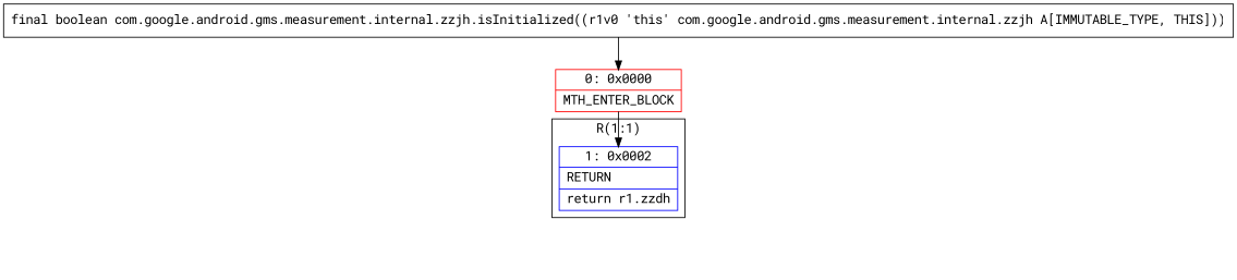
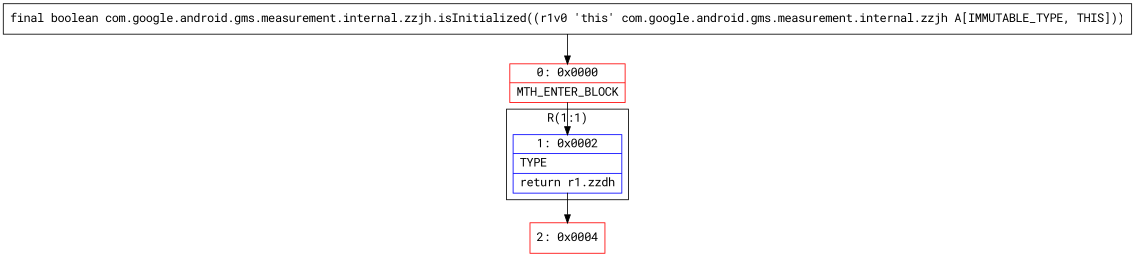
  digraph {
    fontname="Roboto Mono"
    node [color=red fontname="Roboto Mono" shape=record]
    edge [fontname="Roboto Mono"]
-   n1 [color=blue label="{1\:\ 0x0002|RETURN\l|return r1.zzdh\l}"]
+   n1 [color=blue label="{1\:\ 0x0002|TYPE\l|return r1.zzdh\l}"]
+   n2 [label="{2\:\ 0x0004}"]
    n3 [label="{0\:\ 0x0000|MTH_ENTER_BLOCK\l}"]
    n4 [label="{final boolean com.google.android.gms.measurement.internal.zzjh.isInitialized((r1v0 'this' com.google.android.gms.measurement.internal.zzjh A[IMMUTABLE_TYPE, THIS])) }" color=""]
    subgraph cluster_1 {
      label="R(1:1)"
      n1
    }
+   n1 -> n2
    n3 -> n1
    n4 -> n3
  }
